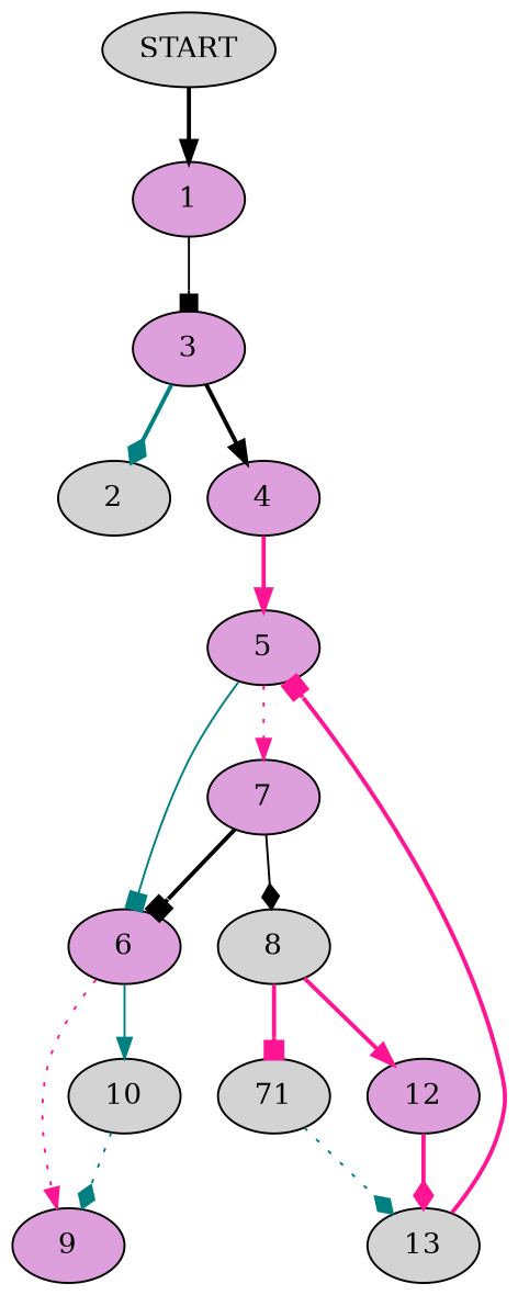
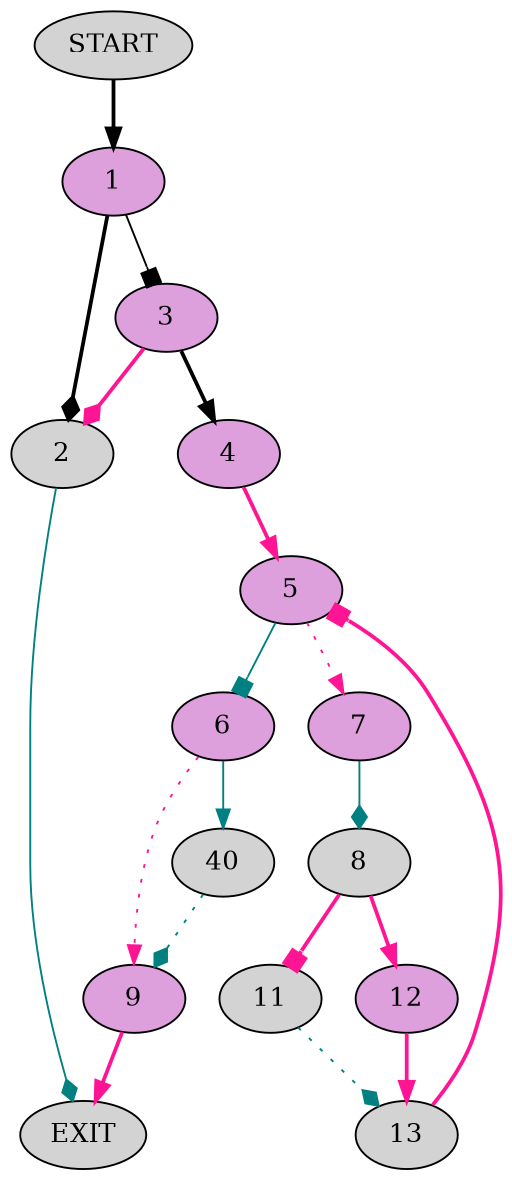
  digraph {
    node [fillcolor=plum style=filled]
    edge [arrowhead=normal color=deeppink style=bold]
    n1 [fillcolor=lightgrey label=START]
    1
    2 [fillcolor=lightgrey]
    3
+   n5 [fillcolor=lightgrey label=EXIT]
    4
    5
    6
    7
    9
-   10 [fillcolor=lightgrey]
+   10 [fillcolor=lightgrey label=40]
    8 [fillcolor=lightgrey]
-   11 [fillcolor=lightgrey label=71]
+   11 [fillcolor=lightgrey]
    12
    13 [fillcolor=lightgrey]
    n1 -> 1 [color=black]
+   1 -> 2 [arrowhead=diamond color=black]
    1 -> 3 [arrowhead=box color=black style=solid]
-   3 -> 2 [arrowhead=diamond color=teal]
+   2 -> n5 [arrowhead=diamond color=teal style=solid]
+   3 -> 2 [arrowhead=diamond]
    3 -> 4 [color=black]
    4 -> 5
    5 -> 6 [arrowhead=box color=teal style=solid]
    5 -> 7 [style=dotted]
    6 -> 9 [style=dotted]
    6 -> 10 [color=teal style=solid]
-   7 -> 6 [arrowhead=box color=black]
-   7 -> 8 [arrowhead=diamond color=black style=solid]
+   7 -> 8 [arrowhead=diamond color=teal style=solid]
+   9 -> n5
    10 -> 9 [arrowhead=diamond color=teal style=dotted]
    8 -> 11 [arrowhead=box]
    8 -> 12
    11 -> 13 [arrowhead=diamond color=teal style=dotted]
-   12 -> 13 [arrowhead=diamond]
+   12 -> 13
    13 -> 5 [arrowhead=box]
  }
